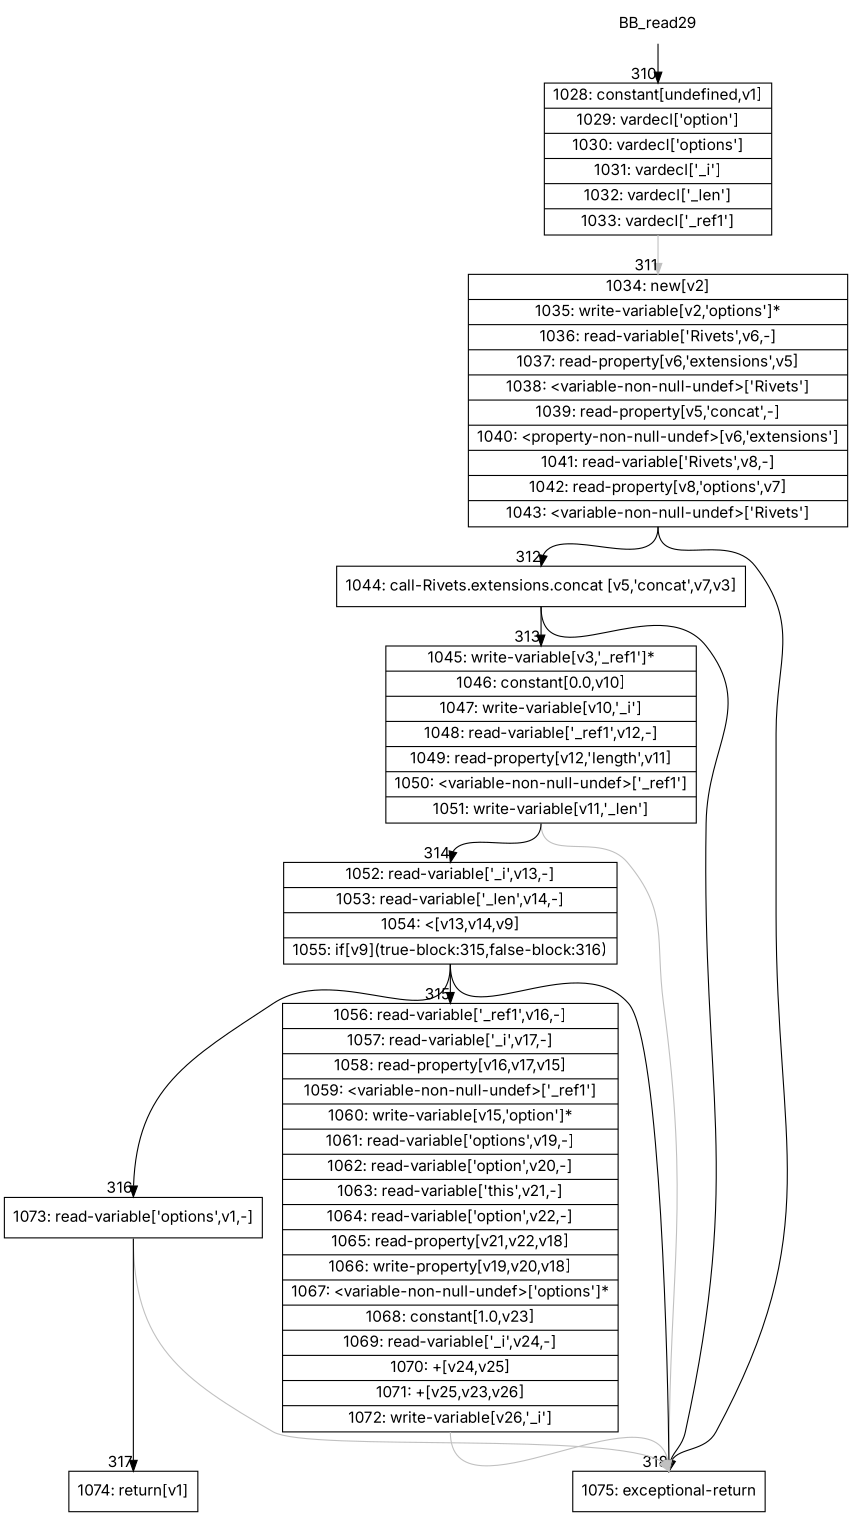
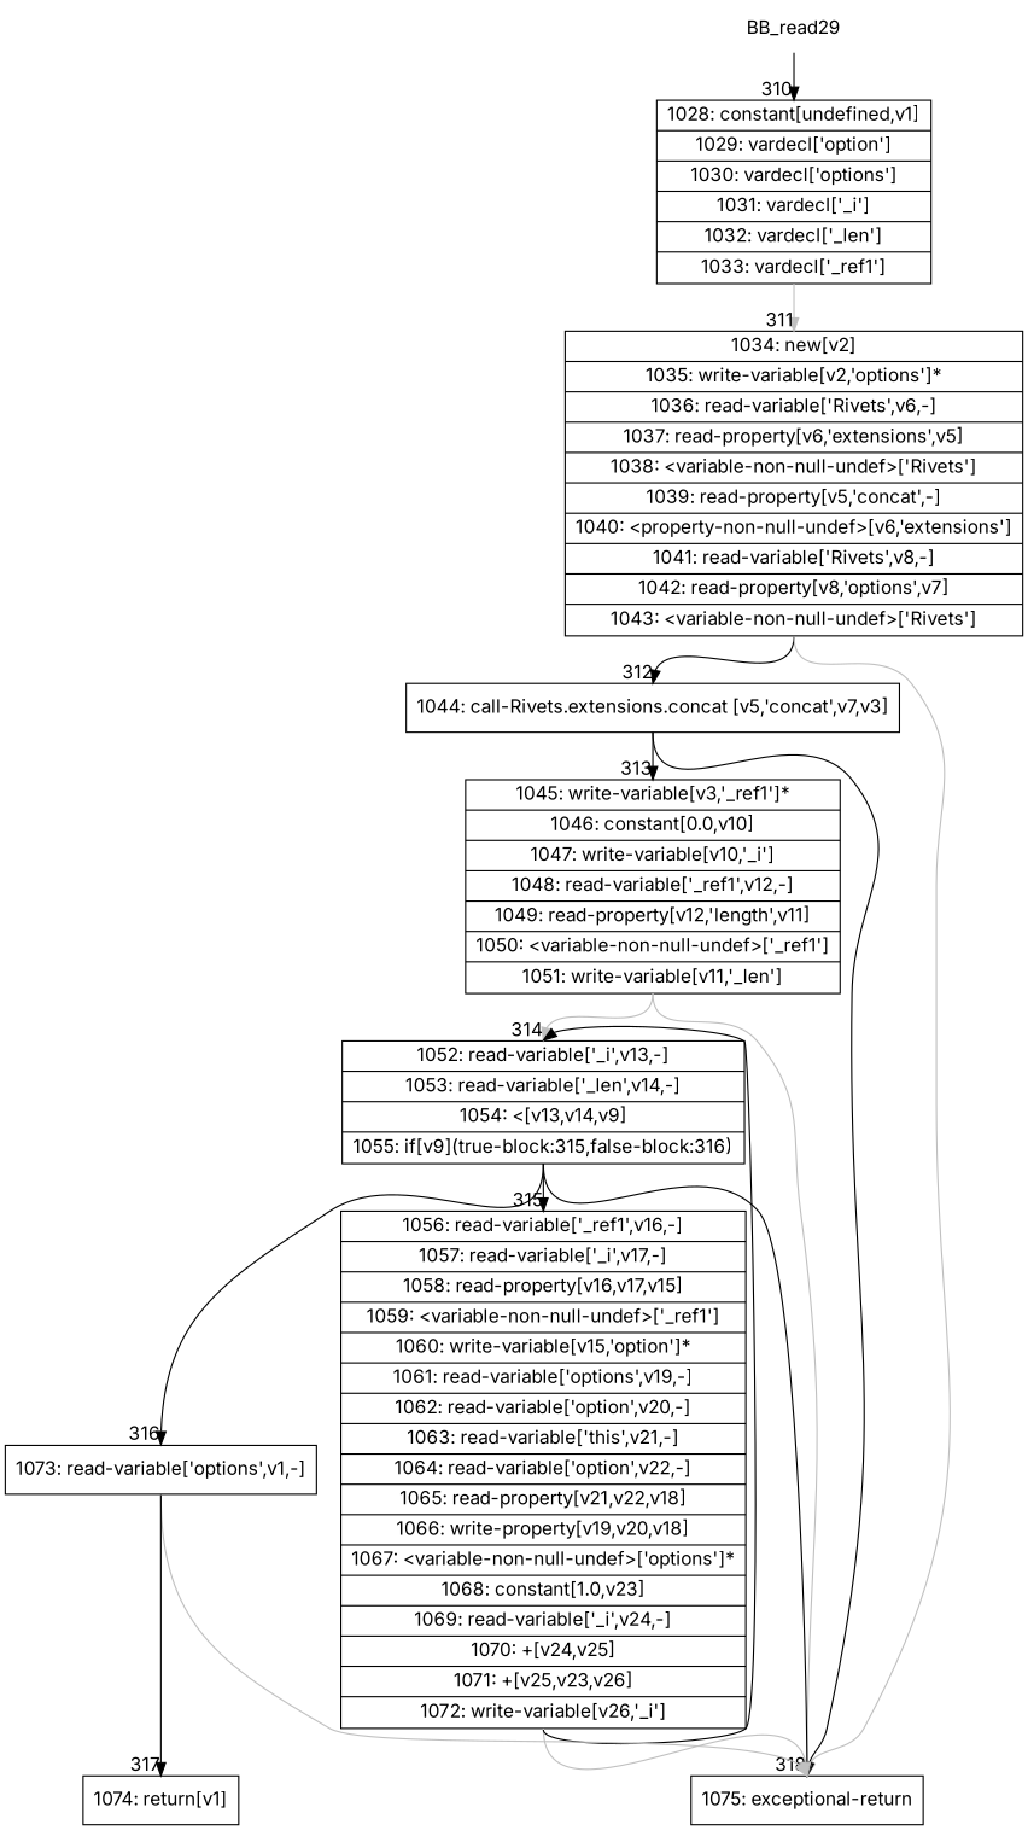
  digraph {
    fontname=Inter
    rankdir=TD
    node [fontname=Inter shape=record]
    edge [fontname=Inter headport=n tailport=s]
    n1 [label=BB_read29 shape=none]
    n2 [label="{1028: constant[undefined,v1]|1029: vardecl['option']|1030: vardecl['options']|1031: vardecl['_i']|1032: vardecl['_len']|1033: vardecl['_ref1']}"]
    n3 [label="{1034: new[v2]|1035: write-variable[v2,'options']*|1036: read-variable['Rivets',v6,-]|1037: read-property[v6,'extensions',v5]|1038: \<variable-non-null-undef\>['Rivets']|1039: read-property[v5,'concat',-]|1040: \<property-non-null-undef\>[v6,'extensions']|1041: read-variable['Rivets',v8,-]|1042: read-property[v8,'options',v7]|1043: \<variable-non-null-undef\>['Rivets']}"]
    n4 [label="{1044: call-Rivets.extensions.concat [v5,'concat',v7,v3]}"]
    n5 [label="{1075: exceptional-return}"]
    n6 [label="{1045: write-variable[v3,'_ref1']*|1046: constant[0.0,v10]|1047: write-variable[v10,'_i']|1048: read-variable['_ref1',v12,-]|1049: read-property[v12,'length',v11]|1050: \<variable-non-null-undef\>['_ref1']|1051: write-variable[v11,'_len']}"]
    n7 [label="{1052: read-variable['_i',v13,-]|1053: read-variable['_len',v14,-]|1054: \<[v13,v14,v9]|1055: if[v9](true-block:315,false-block:316)}"]
    n8 [label="{1056: read-variable['_ref1',v16,-]|1057: read-variable['_i',v17,-]|1058: read-property[v16,v17,v15]|1059: \<variable-non-null-undef\>['_ref1']|1060: write-variable[v15,'option']*|1061: read-variable['options',v19,-]|1062: read-variable['option',v20,-]|1063: read-variable['this',v21,-]|1064: read-variable['option',v22,-]|1065: read-property[v21,v22,v18]|1066: write-property[v19,v20,v18]|1067: \<variable-non-null-undef\>['options']*|1068: constant[1.0,v23]|1069: read-variable['_i',v24,-]|1070: +[v24,v25]|1071: +[v25,v23,v26]|1072: write-variable[v26,'_i']}"]
    n9 [label="{1073: read-variable['options',v1,-]}"]
    n10 [label="{1074: return[v1]}"]
    n1 -> n2 [headlabel="    310"]
    n2 -> n3 [color=gray headlabel="      311"]
    n3 -> n4 [headlabel="      312"]
-   n3 -> n5 [color=black headlabel="      318"]
+   n3 -> n5 [color=gray headlabel="      318"]
    n4 -> n5 [color=black]
    n4 -> n6 [headlabel="      313"]
    n6 -> n5 [color=gray]
-   n6 -> n7 [headlabel="      314"]
+   n6 -> n7 [headlabel="      314" color=gray]
    n7 -> n5 [color=black]
    n7 -> n8 [headlabel="      315"]
    n7 -> n9 [headlabel="      316"]
    n8 -> n5 [color=gray]
+   n8 -> n7
    n9 -> n5 [color=gray]
    n9 -> n10 [headlabel="      317"]
  }
